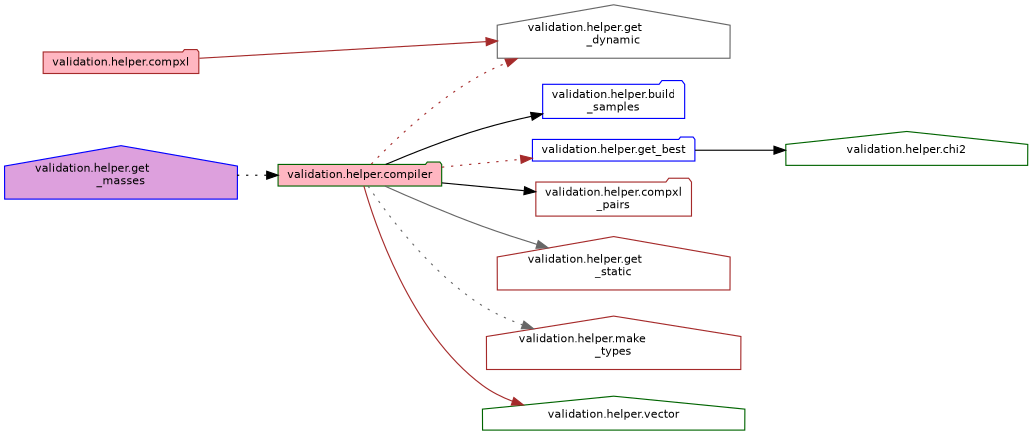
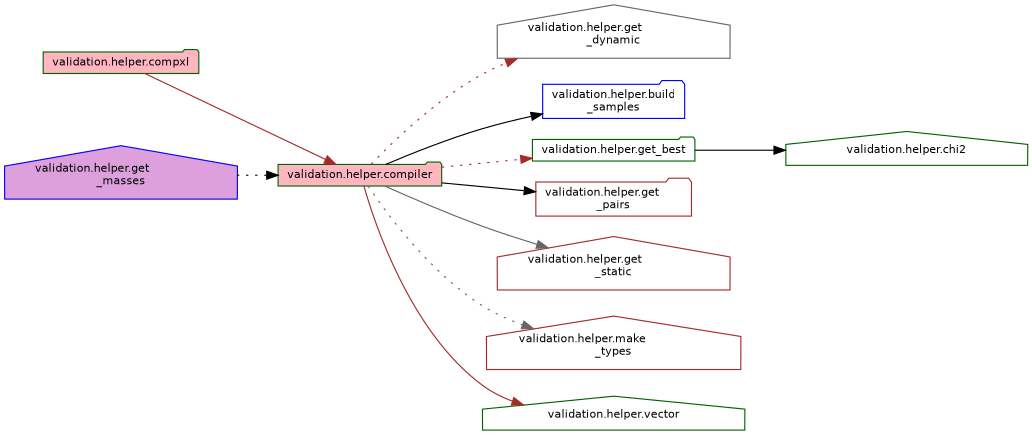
  digraph {
    rankdir=LR
    node [color=brown fillcolor=white fontname=Helvetica fontsize=10 shape=house style=filled]
    edge [color=brown fontname=Helvetica fontsize=10 labelfontname=Helvetica labelfontsize=10 style=solid]
-   n1 [fillcolor=lightpink fontcolor=black height=0.2 label="validation.helper.compxl" shape=folder width=0.4]
+   n1 [color=darkgreen fillcolor=lightpink fontcolor=black height=0.2 label="validation.helper.compxl" shape=folder width=0.4]
    n2 [color=darkgreen fillcolor=lightpink height=0.2 label="validation.helper.compiler" shape=folder width=0.4]
    n3 [color=blue height=0.2 label="validation.helper.build\l_samples" shape=folder width=0.4]
-   n4 [color=blue height=0.2 label="validation.helper.get_best" shape=folder width=0.4]
+   n4 [color=darkgreen height=0.2 label="validation.helper.get_best" shape=folder width=0.4]
    n5 [color=gray40 height=0.2 label="validation.helper.get\l_dynamic" width=0.4]
-   n6 [height=0.2 label="validation.helper.compxl\l_pairs" shape=folder width=0.4]
+   n6 [height=0.2 label="validation.helper.get\l_pairs" shape=folder width=0.4]
    n7 [height=0.2 label="validation.helper.get\l_static" width=0.4]
    n8 [height=0.2 label="validation.helper.make\l_types" width=0.4]
    n9 [color=darkgreen height=0.2 label="validation.helper.vector" width=0.4]
    n10 [color=darkgreen height=0.2 label="validation.helper.chi2" width=0.4]
    n11 [color=blue fillcolor=plum height=0.2 label="validation.helper.get\l_masses" width=0.4]
-   n1 -> n5
+   n1 -> n2
    n2 -> n3 [color=black]
    n2 -> n4 [style=dotted]
    n2 -> n5 [style=dotted]
    n2 -> n6 [color=black]
    n2 -> n7 [color=gray40]
    n2 -> n8 [color=gray40 style=dotted]
    n2 -> n9
    n4 -> n10 [color=black]
    n11 -> n2 [color=black style=dotted]
  }
